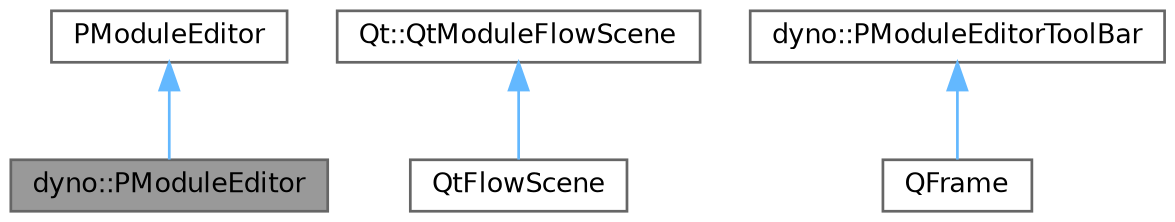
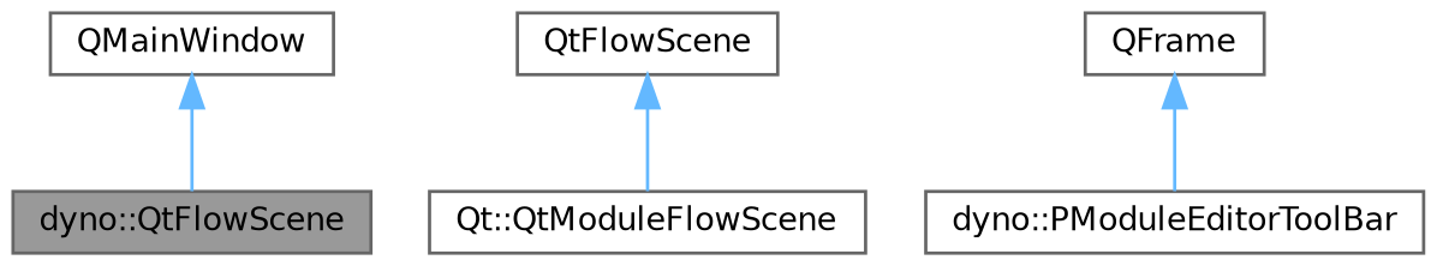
  digraph {
    node [color=gray40 fillcolor=white fontname=Helvetica fontsize=10 shape=box style=filled]
    edge [color=steelblue1 dir=back fontname=Helvetica fontsize=10 labelfontname=Helvetica labelfontsize=10 style=solid]
-   n1 [fillcolor=grey60 fontcolor=black height=0.2 label="dyno::PModuleEditor" width=0.4]
-   n2 [height=0.2 label=PModuleEditor width=0.4]
+   n1 [fillcolor=grey60 fontcolor=black height=0.2 label="dyno::QtFlowScene" width=0.4]
+   n2 [height=0.2 label=QMainWindow width=0.4]
    n3 [height=0.2 label="Qt::QtModuleFlowScene" width=0.4]
    n4 [height=0.2 label=QtFlowScene width=0.4]
    n5 [height=0.2 label="dyno::PModuleEditorToolBar" width=0.4]
    n6 [height=0.2 label=QFrame width=0.4]
    n2 -> n1
-   n3 -> n4
-   n5 -> n6
+   n4 -> n3
+   n6 -> n5
  }
